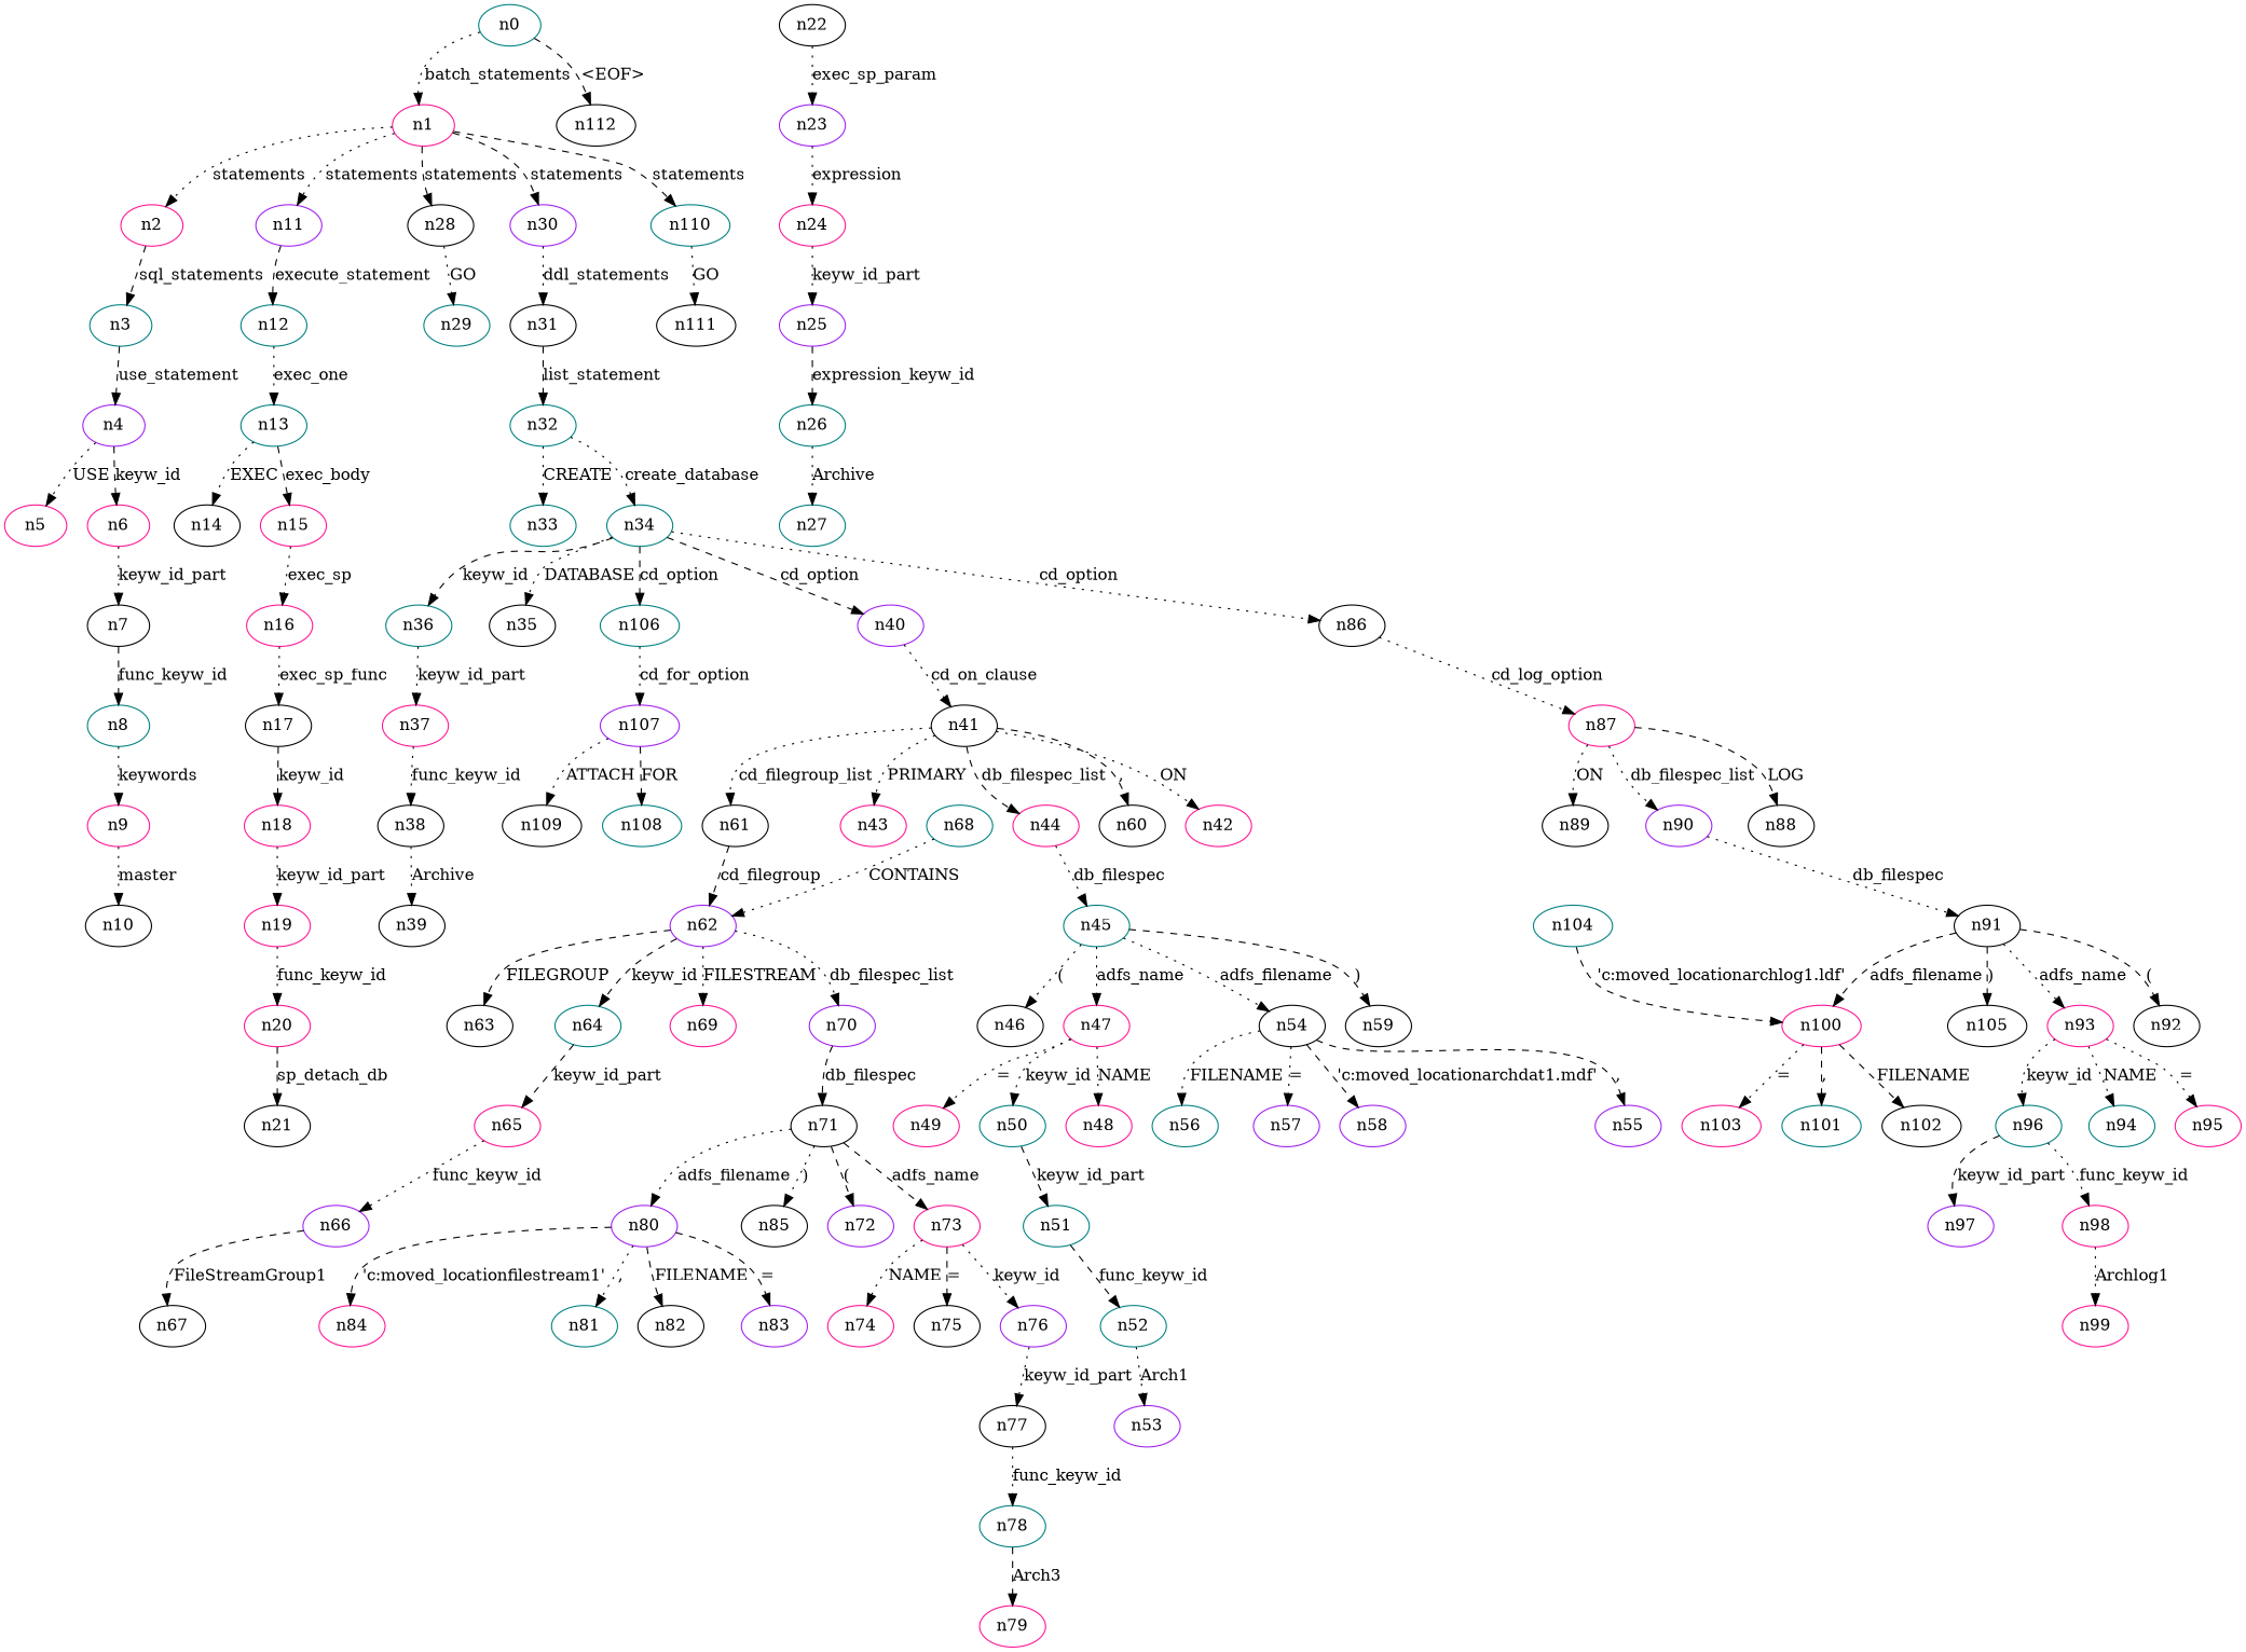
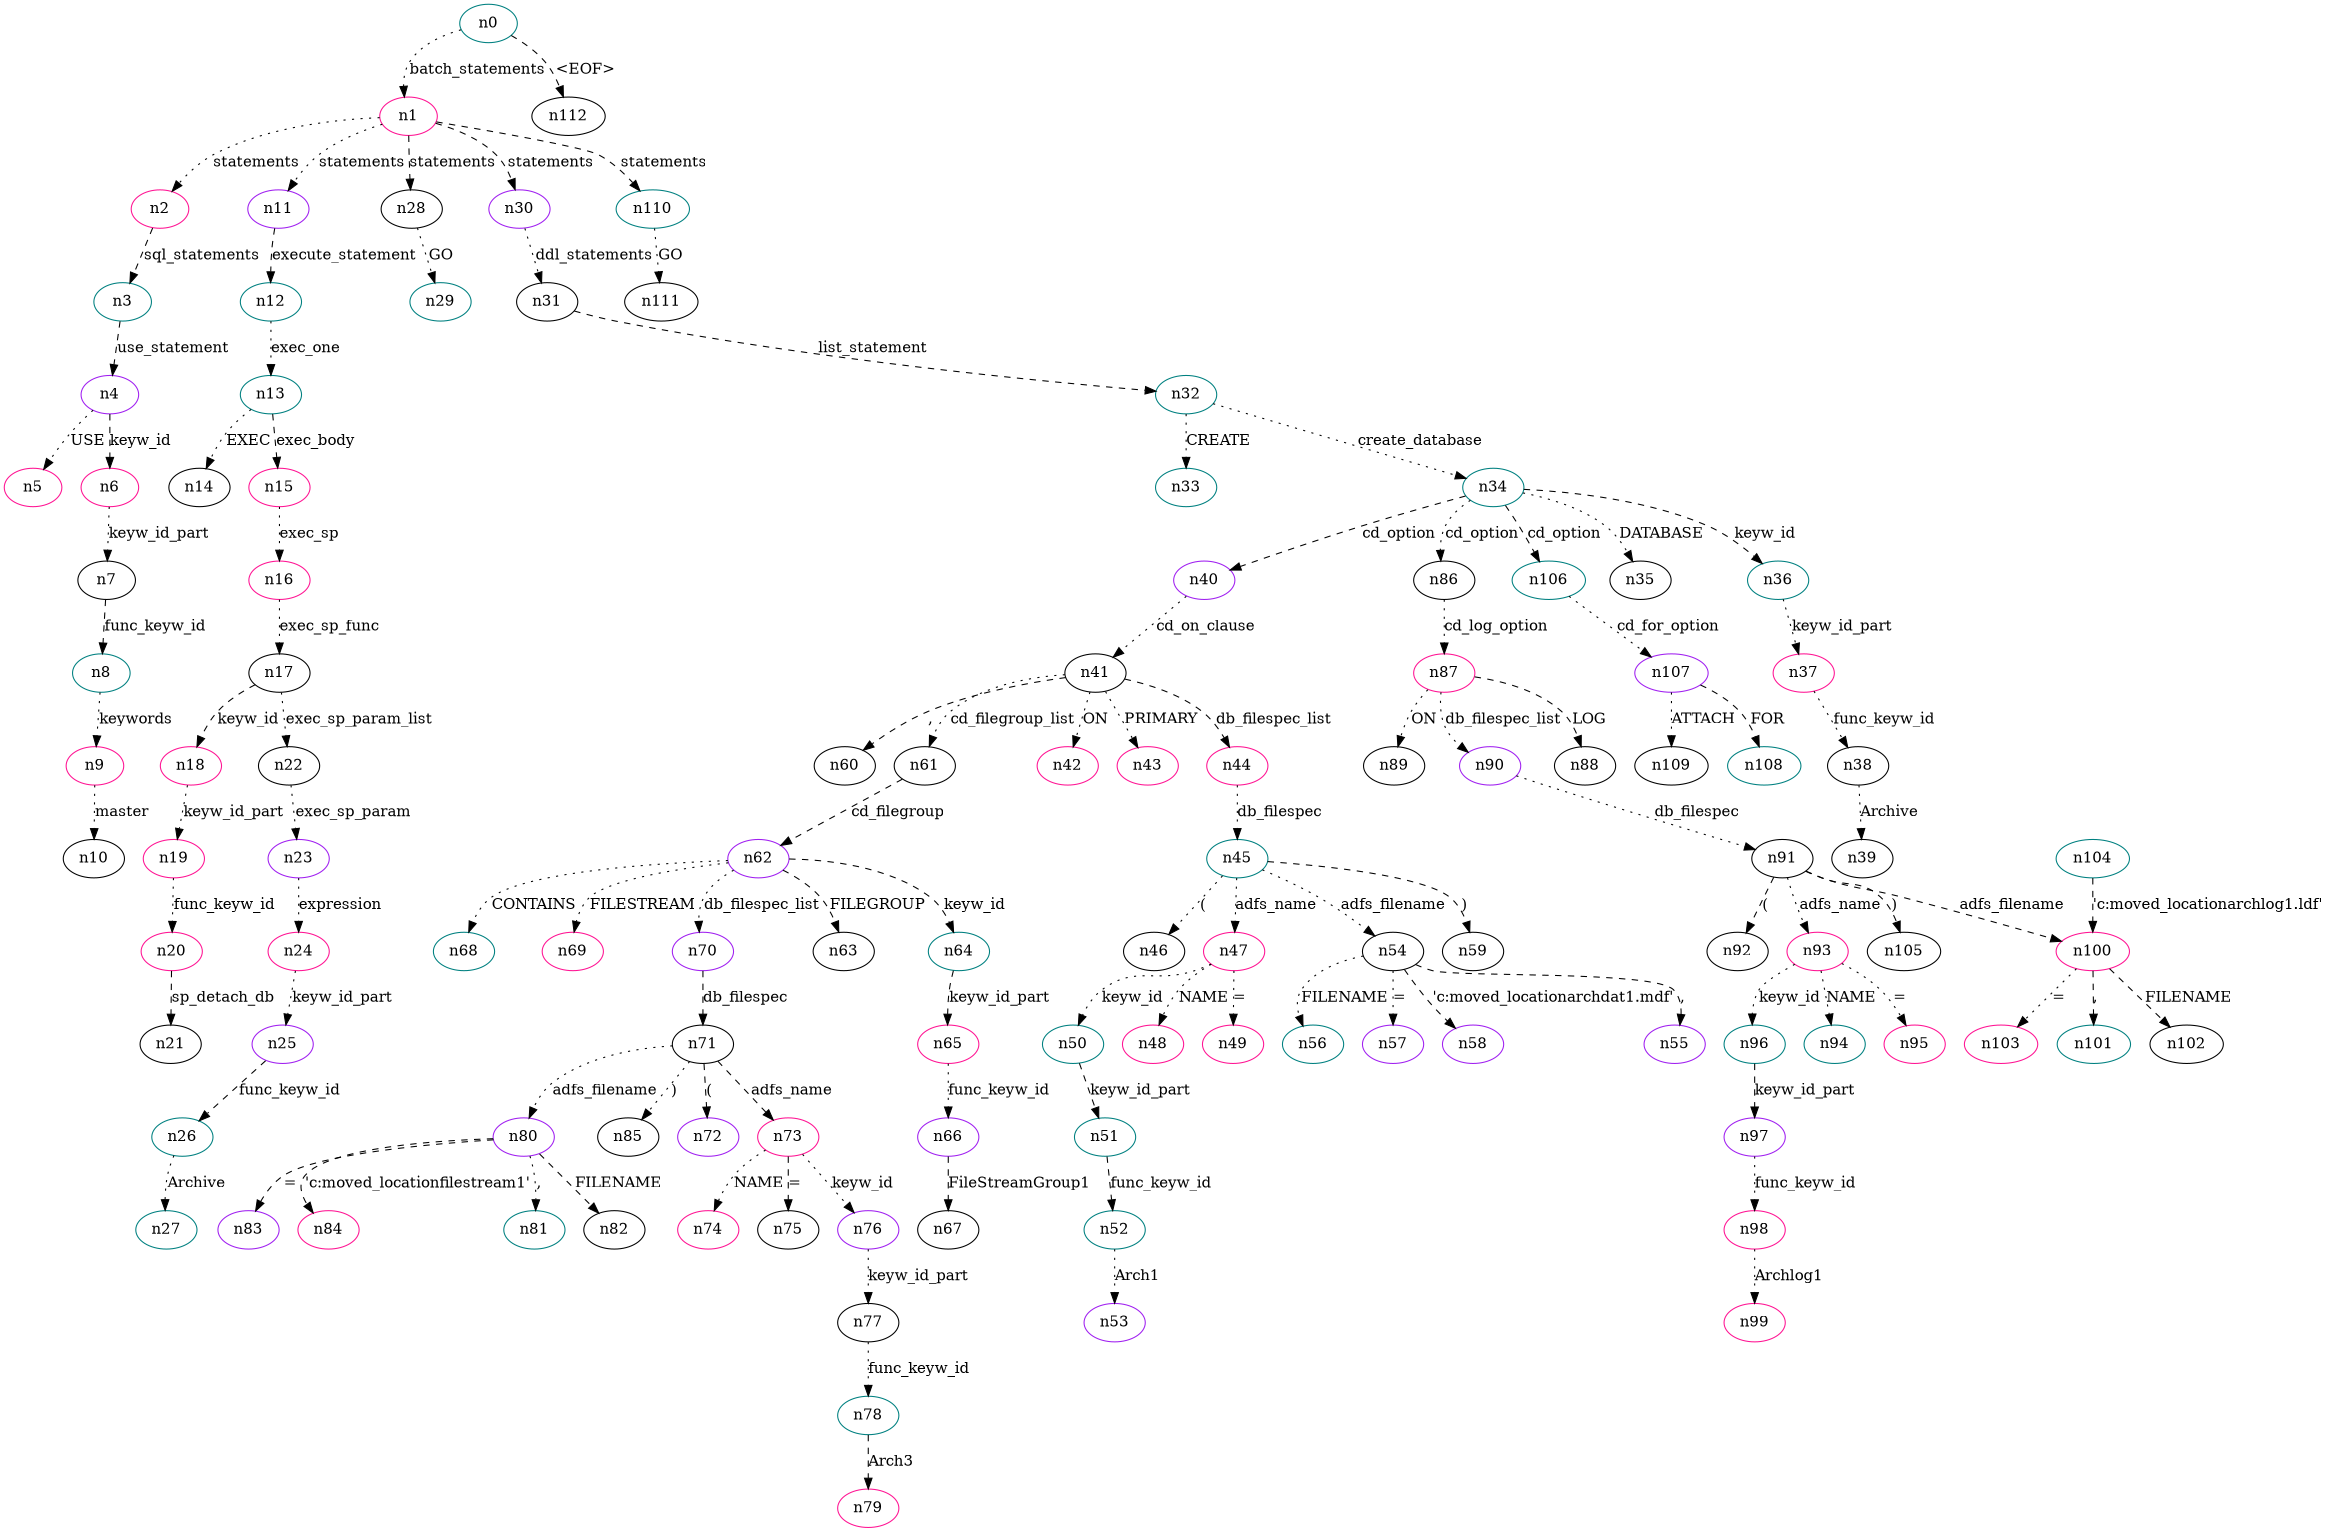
  digraph {
    node [color=black]
    edge [style=dotted]
    n0 [color=teal]
    n1 [color=deeppink]
    n112
    n2 [color=deeppink]
    n11 [color=purple]
    n28
    n30 [color=purple]
    n110 [color=teal]
    n3 [color=teal]
    n12 [color=teal]
    n29 [color=teal]
    n31
    n111
    n4 [color=purple]
    n5 [color=deeppink]
    n6 [color=deeppink]
    n7
    n8 [color=teal]
    n9 [color=deeppink]
    n10
    n13 [color=teal]
    n14
    n15 [color=deeppink]
    n16 [color=deeppink]
    n17
    n18 [color=deeppink]
    n22
    n19 [color=deeppink]
    n23 [color=purple]
    n20 [color=deeppink]
    n21
    n24 [color=deeppink]
    n25 [color=purple]
    n26 [color=teal]
    n27 [color=teal]
    n32 [color=teal]
    n33 [color=teal]
    n34 [color=teal]
    n35
    n36 [color=teal]
    n40 [color=purple]
    n86
    n106 [color=teal]
    n37 [color=deeppink]
    n41
    n87 [color=deeppink]
    n107 [color=purple]
    n38
    n39
    n42 [color=deeppink]
    n43 [color=deeppink]
    n44 [color=deeppink]
    n60
    n61
    n45 [color=teal]
    n62 [color=purple]
    n46
    n47 [color=deeppink]
    n54
    n59
    n48 [color=deeppink]
    n49 [color=deeppink]
    n50 [color=teal]
    n55 [color=purple]
    n56 [color=teal]
    n57 [color=purple]
    n58 [color=purple]
    n51 [color=teal]
    n52 [color=teal]
    n53 [color=purple]
    n63
    n64 [color=teal]
    n68 [color=teal]
    n69 [color=deeppink]
    n70 [color=purple]
    n65 [color=deeppink]
    n71
    n66 [color=purple]
    n67
    n72 [color=purple]
    n73 [color=deeppink]
    n80 [color=purple]
    n85
    n74 [color=deeppink]
    n75
    n76 [color=purple]
    n81 [color=teal]
    n82
    n83 [color=purple]
    n84 [color=deeppink]
    n77
    n78 [color=teal]
    n79 [color=deeppink]
    n88
    n89
    n90 [color=purple]
    n91
    n92
    n93 [color=deeppink]
    n100 [color=deeppink]
    n105
    n94 [color=teal]
    n95 [color=deeppink]
    n96 [color=teal]
    n101 [color=teal]
    n102
    n103 [color=deeppink]
    n97 [color=purple]
    n98 [color=deeppink]
    n99 [color=deeppink]
    n104 [color=teal]
    n108 [color=teal]
    n109
    n0 -> n1 [label=batch_statements]
    n0 -> n112 [label="<EOF>" style=dashed]
    n1 -> n2 [label=statements]
    n1 -> n11 [label=statements]
    n1 -> n28 [label=statements style=dashed]
    n1 -> n30 [label=statements style=dashed]
    n1 -> n110 [label=statements style=dashed]
    n2 -> n3 [label=sql_statements style=dashed]
    n11 -> n12 [label=execute_statement style=dashed]
    n28 -> n29 [label=GO]
    n30 -> n31 [label=ddl_statements]
    n110 -> n111 [label=GO]
    n3 -> n4 [label=use_statement style=dashed]
    n12 -> n13 [label=exec_one]
    n31 -> n32 [label=list_statement style=dashed]
    n4 -> n5 [label=USE]
    n4 -> n6 [label=keyw_id style=dashed]
    n6 -> n7 [label=keyw_id_part]
    n7 -> n8 [label=func_keyw_id style=dashed]
    n8 -> n9 [label=keywords]
    n9 -> n10 [label=master]
    n13 -> n14 [label=EXEC]
    n13 -> n15 [label=exec_body style=dashed]
    n15 -> n16 [label=exec_sp]
    n16 -> n17 [label=exec_sp_func]
    n17 -> n18 [label=keyw_id style=dashed]
+   n17 -> n22 [label=exec_sp_param_list]
    n18 -> n19 [label=keyw_id_part]
    n22 -> n23 [label=exec_sp_param]
    n19 -> n20 [label=func_keyw_id]
    n23 -> n24 [label=expression]
    n20 -> n21 [label=sp_detach_db style=dashed]
    n24 -> n25 [label=keyw_id_part]
-   n25 -> n26 [label=expression_keyw_id style=dashed]
+   n25 -> n26 [label=func_keyw_id style=dashed]
    n26 -> n27 [label=Archive]
    n32 -> n33 [label=CREATE]
    n32 -> n34 [label=create_database]
    n34 -> n35 [label=DATABASE]
    n34 -> n36 [label=keyw_id style=dashed]
    n34 -> n40 [label=cd_option style=dashed]
    n34 -> n86 [label=cd_option]
    n34 -> n106 [label=cd_option style=dashed]
    n36 -> n37 [label=keyw_id_part]
    n40 -> n41 [label=cd_on_clause]
    n86 -> n87 [label=cd_log_option]
    n106 -> n107 [label=cd_for_option]
    n37 -> n38 [label=func_keyw_id]
    n41 -> n42 [label=ON]
    n41 -> n43 [label=PRIMARY]
    n41 -> n44 [label=db_filespec_list style=dashed]
    n41 -> n60 [label="," style=dashed]
    n41 -> n61 [label=cd_filegroup_list]
    n87 -> n88 [label=LOG style=dashed]
    n87 -> n89 [label=ON]
    n87 -> n90 [label=db_filespec_list]
    n107 -> n108 [label=FOR style=dashed]
    n107 -> n109 [label=ATTACH]
    n38 -> n39 [label=Archive]
    n44 -> n45 [label=db_filespec]
    n61 -> n62 [label=cd_filegroup style=dashed]
    n45 -> n46 [label="("]
    n45 -> n47 [label=adfs_name]
    n45 -> n54 [label=adfs_filename]
    n45 -> n59 [label=")" style=dashed]
    n62 -> n63 [label=FILEGROUP style=dashed]
    n62 -> n64 [label=keyw_id style=dashed]
-   n68 -> n62 [label=CONTAINS]
+   n62 -> n68 [label=CONTAINS]
    n62 -> n69 [label=FILESTREAM]
    n62 -> n70 [label=db_filespec_list]
    n47 -> n48 [label=NAME]
    n47 -> n49 [label="="]
    n47 -> n50 [label=keyw_id]
    n54 -> n55 [label="," style=dashed]
    n54 -> n56 [label=FILENAME]
    n54 -> n57 [label="="]
    n54 -> n58 [label="'c:\moved_location\archdat1.mdf'" style=dashed]
    n50 -> n51 [label=keyw_id_part style=dashed]
    n51 -> n52 [label=func_keyw_id style=dashed]
    n52 -> n53 [label=Arch1]
    n64 -> n65 [label=keyw_id_part style=dashed]
    n70 -> n71 [label=db_filespec style=dashed]
    n65 -> n66 [label=func_keyw_id]
    n71 -> n72 [label="(" style=dashed]
    n71 -> n73 [label=adfs_name style=dashed]
    n71 -> n80 [label=adfs_filename]
    n71 -> n85 [label=")"]
    n66 -> n67 [label=FileStreamGroup1 style=dashed]
    n73 -> n74 [label=NAME]
    n73 -> n75 [label="=" style=dashed]
    n73 -> n76 [label=keyw_id]
    n80 -> n81 [label=","]
    n80 -> n82 [label=FILENAME style=dashed]
    n80 -> n83 [label="=" style=dashed]
    n80 -> n84 [label="'c:\moved_location\filestream1'" style=dashed]
    n76 -> n77 [label=keyw_id_part]
    n77 -> n78 [label=func_keyw_id]
    n78 -> n79 [label=Arch3 style=dashed]
    n90 -> n91 [label=db_filespec]
    n91 -> n92 [label="(" style=dashed]
    n91 -> n93 [label=adfs_name]
    n91 -> n100 [label=adfs_filename style=dashed]
    n91 -> n105 [label=")" style=dashed]
    n93 -> n94 [label=NAME]
    n93 -> n95 [label="="]
    n93 -> n96 [label=keyw_id]
    n100 -> n101 [label="," style=dashed]
    n100 -> n102 [label=FILENAME style=dashed]
    n100 -> n103 [label="="]
    n96 -> n97 [label=keyw_id_part style=dashed]
-   n96 -> n98 [label=func_keyw_id]
+   n97 -> n98 [label=func_keyw_id]
    n98 -> n99 [label=Archlog1]
    n104 -> n100 [label="'c:\moved_location\archlog1.ldf'" style=dashed]
  }
